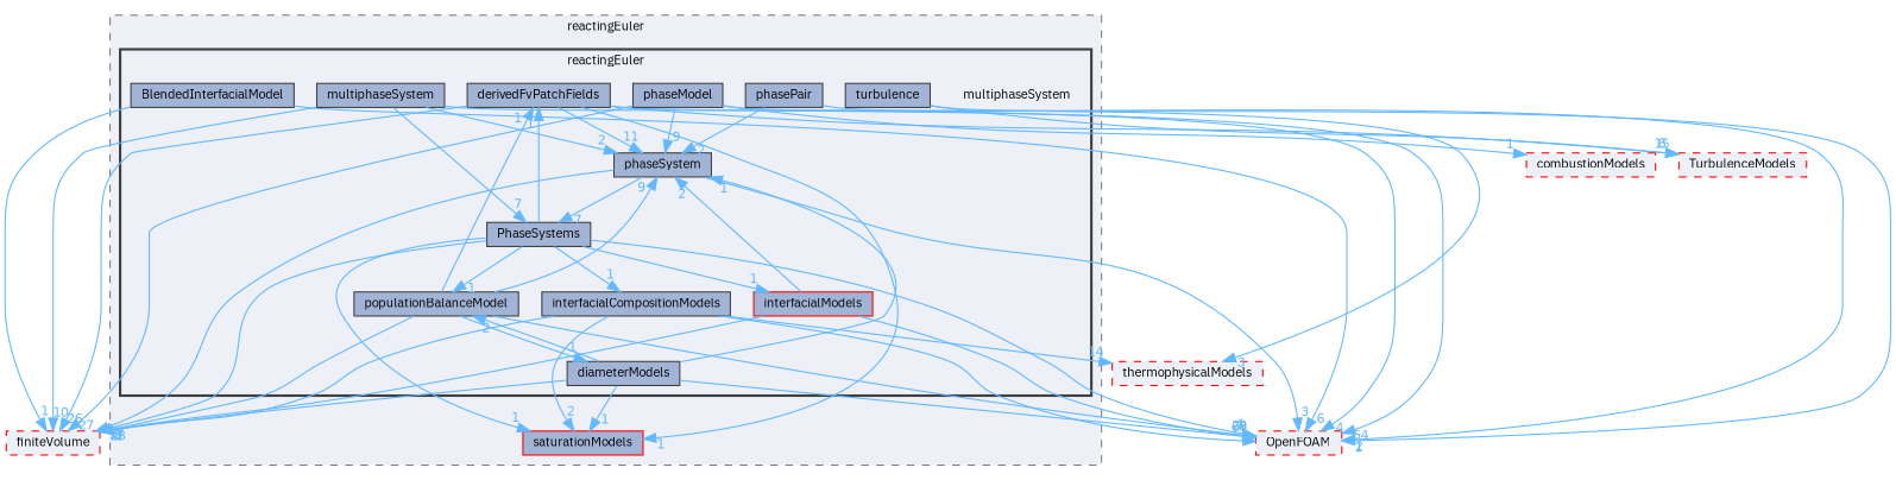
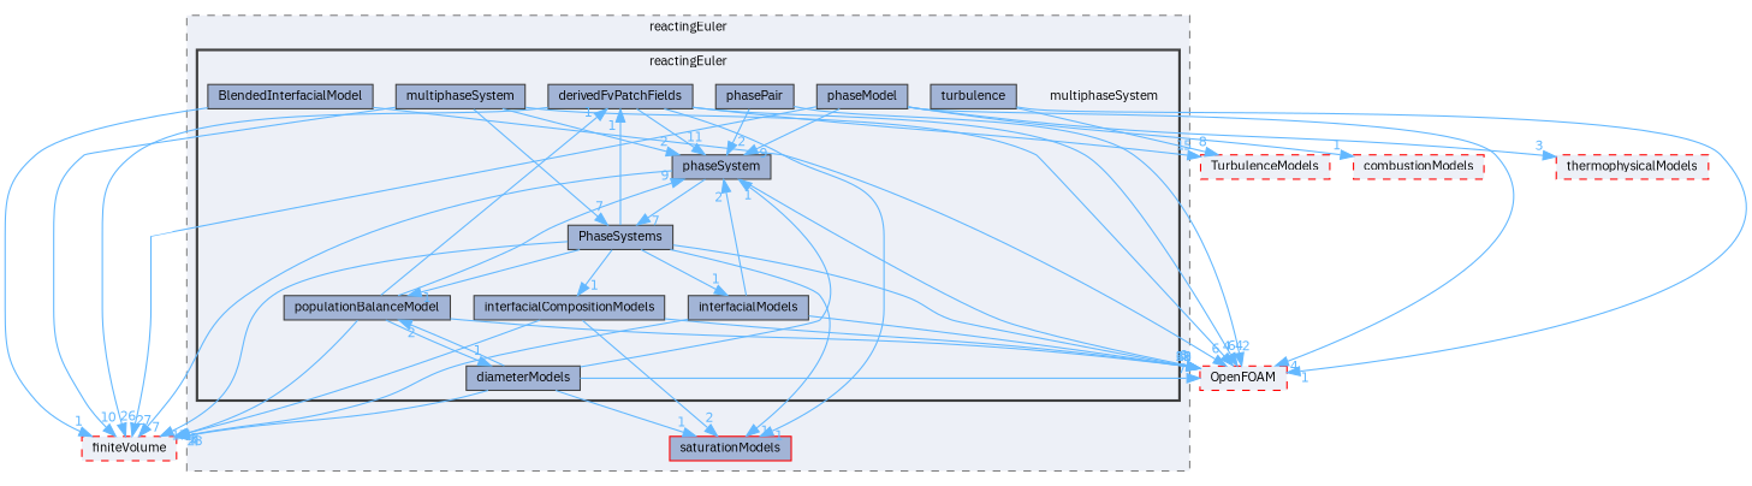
  digraph {
    compound=true
    fontname="IBM Plex Sans"
    node [fontname="IBM Plex Sans" fontsize=10 shape=box color=grey25 fillcolor="#a2b4d6" style=filled]
    edge [color=steelblue1 fontcolor=steelblue1 fontname="IBM Plex Sans" fontsize=10 headlabel=1 labeldistance=1.5 labelfontname=Helvetica labelfontsize=10]
    n1 [height=0.2 label=multiphaseSystem shape=plaintext width=0.4 color="" fillcolor="" style=""]
    n2 [height=0.2 label=BlendedInterfacialModel width=0.4]
    n3 [height=0.2 label=derivedFvPatchFields width=0.4]
    n4 [height=0.2 label=diameterModels width=0.4]
    n5 [height=0.2 label=interfacialCompositionModels width=0.4]
-   n6 [color=red height=0.2 label=interfacialModels width=0.4]
+   n6 [height=0.2 label=interfacialModels width=0.4]
    n7 [height=0.2 label=multiphaseSystem width=0.4]
    n8 [height=0.2 label=phaseModel width=0.4]
    n9 [height=0.2 label=phasePair width=0.4]
    n10 [height=0.2 label=phaseSystem width=0.4]
    n11 [height=0.2 label=PhaseSystems width=0.4]
    n12 [height=0.2 label=populationBalanceModel width=0.4]
    n13 [height=0.2 label=turbulence width=0.4]
    n14 [color=red height=0.2 label=saturationModels width=0.4]
    n15 [color=red fillcolor="#edf0f7" height=0.2 label=finiteVolume style="filled,dashed" width=0.4]
    n16 [color=red fillcolor="#edf0f7" height=0.2 label=OpenFOAM style="filled,dashed" width=0.4]
    n17 [color=red fillcolor="#edf0f7" height=0.2 label=TurbulenceModels style="filled,dashed" width=0.4]
    n18 [color=red fillcolor="#edf0f7" height=0.2 label=thermophysicalModels style="filled,dashed" width=0.4]
    n19 [color=red fillcolor="#edf0f7" height=0.2 label=combustionModels style="filled,dashed" width=0.4]
    subgraph cluster_1 {
      bgcolor="#edf0f7"
      fontsize=10
      label=reactingEuler
      pencolor=grey50
      style="filled,dashed"
      n14
      subgraph cluster_2 {
        bgcolor="#edf0f7"
        fontsize=10
        label=reactingEuler
        pencolor=grey25
        style="filled,bold"
        n1
        n2
        n3
        n4
        n5
        n6
        n7
        n8
        n9
        n10
        n11
        n12
        n13
      }
    }
    n2 -> n15
    n2 -> n16 [headlabel=6]
    n3 -> n10 [headlabel=11]
    n3 -> n14
    n3 -> n15 [headlabel=26]
    n3 -> n16 [headlabel=64]
    n3 -> n17 [headlabel=15]
    n4 -> n10
    n4 -> n12 [headlabel=2]
    n4 -> n14
    n4 -> n15 [headlabel=4]
    n4 -> n16 [headlabel=7]
    n5 -> n14 [headlabel=2]
    n5 -> n15 [headlabel=3]
    n5 -> n16 [headlabel=11]
-   n5 -> n18 [headlabel=14]
    n6 -> n10 [headlabel=2]
    n6 -> n15 [headlabel=23]
    n6 -> n16 [headlabel=68]
    n7 -> n10 [headlabel=2]
    n7 -> n11 [headlabel=7]
    n7 -> n15 [headlabel=10]
    n7 -> n16 [headlabel=4]
    n8 -> n10 [headlabel=9]
    n8 -> n15 [headlabel=27]
+   n8 -> n16 [headlabel=4]
    n8 -> n18 [headlabel=3]
    n8 -> n19
    n9 -> n10 [headlabel=2]
    n9 -> n16 [headlabel=2]
    n10 -> n11 [headlabel=7]
    n10 -> n15 [headlabel=7]
    n10 -> n16 [headlabel=3]
    n11 -> n3
    n11 -> n5
    n11 -> n6
    n11 -> n12
    n11 -> n14
    n11 -> n15 [headlabel=17]
    n11 -> n16 [headlabel=4]
    n12 -> n3
    n12 -> n4
    n12 -> n10 [headlabel=9]
    n12 -> n15 [headlabel=8]
    n12 -> n16 [headlabel=29]
    n13 -> n16
    n13 -> n17 [headlabel=8]
  }
